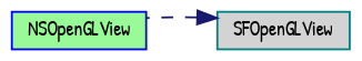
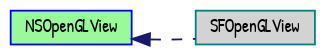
  digraph {
    rankdir=LR
    fontname="Patrick Hand"
    node [fontname="Patrick Hand" fontsize=10 shape=box style=filled]
    n1 [color=blue fillcolor=palegreen height=0.2 label=NSOpenGLView width=0.4]
    n2 [color=teal fillcolor=lightgrey height=0.2 label=SFOpenGLView width=0.4]
-   n2 -> n1 [color=midnightblue dir=back fontname="Patrick Hand" fontsize=10 labelfontname=Helvetica labelfontsize=10 style=dashed]
+   n1 -> n2 [color=midnightblue dir=back fontname="Patrick Hand" fontsize=10 labelfontname=Helvetica labelfontsize=10 style=dashed]
  }
